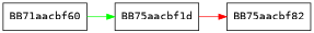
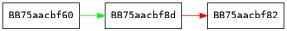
  digraph {
    fontname="DejaVu Sans Mono"
    rankdir=LR
    splines=ortho
    node [fontname="DejaVu Sans Mono" shape=box]
    edge [fontname="DejaVu Sans Mono"]
-   BB75aacbf60 [label=BB71aacbf60]
-   BB75aacbf8d [label=BB75aacbf1d]
+   BB75aacbf60
+   BB75aacbf8d
    BB75aacbf82
    BB75aacbf60 -> BB75aacbf8d [color=green]
    BB75aacbf8d -> BB75aacbf82 [color=red]
  }
